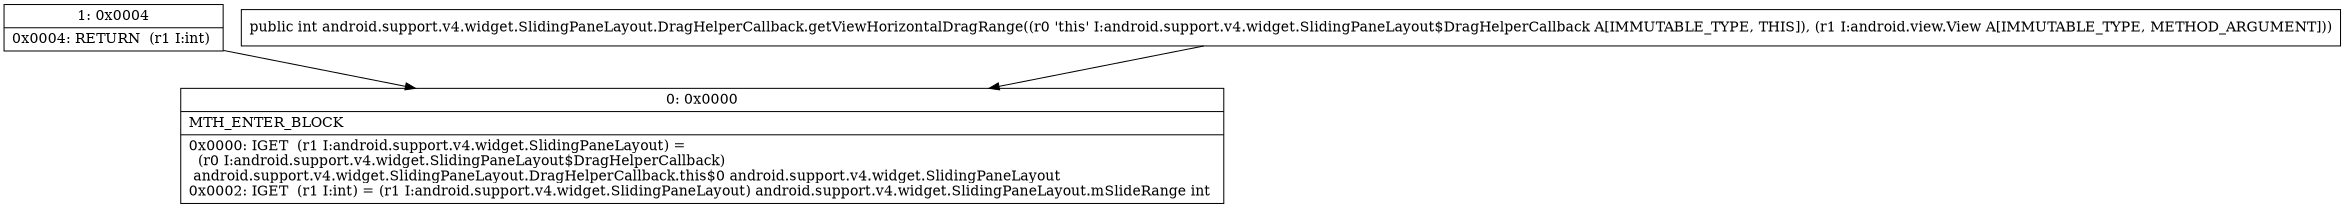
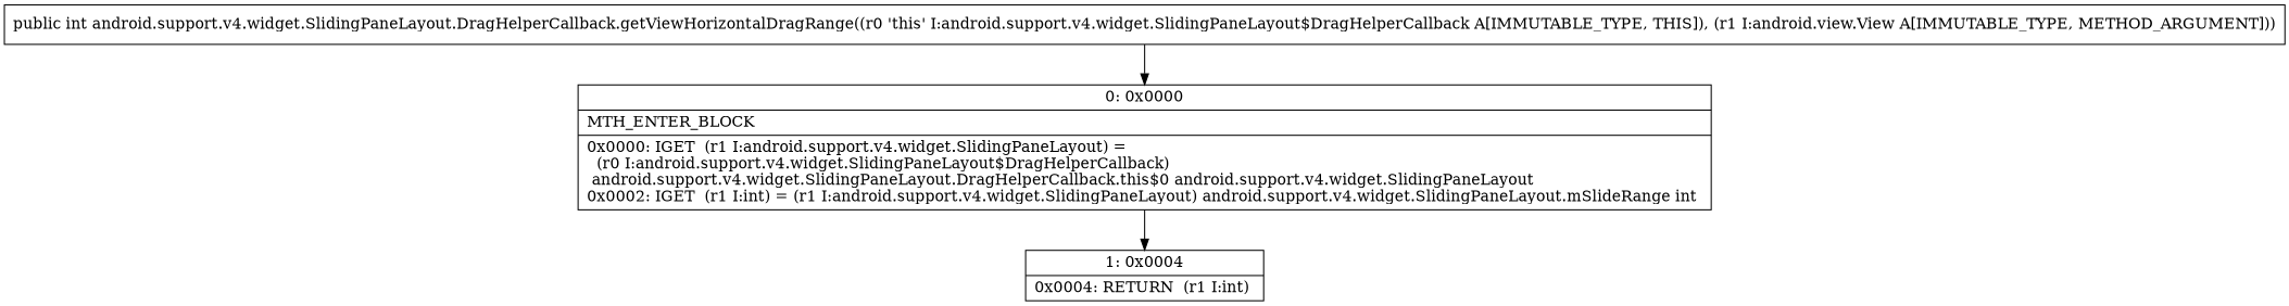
  digraph {
    node [shape=record]
    n1 [label="{0\:\ 0x0000|MTH_ENTER_BLOCK\l|0x0000: IGET  (r1 I:android.support.v4.widget.SlidingPaneLayout) = \l  (r0 I:android.support.v4.widget.SlidingPaneLayout$DragHelperCallback)\l android.support.v4.widget.SlidingPaneLayout.DragHelperCallback.this$0 android.support.v4.widget.SlidingPaneLayout \l0x0002: IGET  (r1 I:int) = (r1 I:android.support.v4.widget.SlidingPaneLayout) android.support.v4.widget.SlidingPaneLayout.mSlideRange int \l}"]
    n2 [label="{1\:\ 0x0004|0x0004: RETURN  (r1 I:int) \l}"]
    n3 [label="{public int android.support.v4.widget.SlidingPaneLayout.DragHelperCallback.getViewHorizontalDragRange((r0 'this' I:android.support.v4.widget.SlidingPaneLayout$DragHelperCallback A[IMMUTABLE_TYPE, THIS]), (r1 I:android.view.View A[IMMUTABLE_TYPE, METHOD_ARGUMENT])) }"]
-   n2 -> n1
+   n1 -> n2
    n3 -> n1
  }
